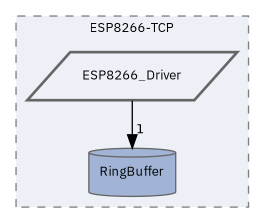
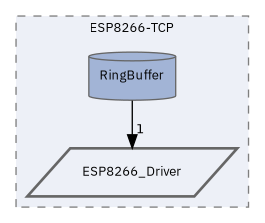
  digraph {
    compound=true
    fontname="IBM Plex Sans"
    node [color=gray40 fontname="IBM Plex Sans" fontsize=10]
    n1 [fillcolor="#a2b4d6" label=RingBuffer shape=cylinder style="filled,"]
    n2 [fillcolor="#edf0f7" label=ESP8266_Driver shape=parallelogram style="filled,bold,"]
    subgraph cluster_1 {
      bgcolor="#edf0f7"
      fontsize=10
      label="ESP8266-TCP"
      pencolor=grey50
      style="filled,dashed,"
      n1
      n2
    }
-   n2 -> n1 [fontname="IBM Plex Sans" fontsize=10 headlabel=1 labeldistance=1.5 labelfontname=Helvetica labelfontsize=10]
+   n1 -> n2 [fontname="IBM Plex Sans" fontsize=10 headlabel=1 labeldistance=1.5 labelfontname=Helvetica labelfontsize=10]
  }
